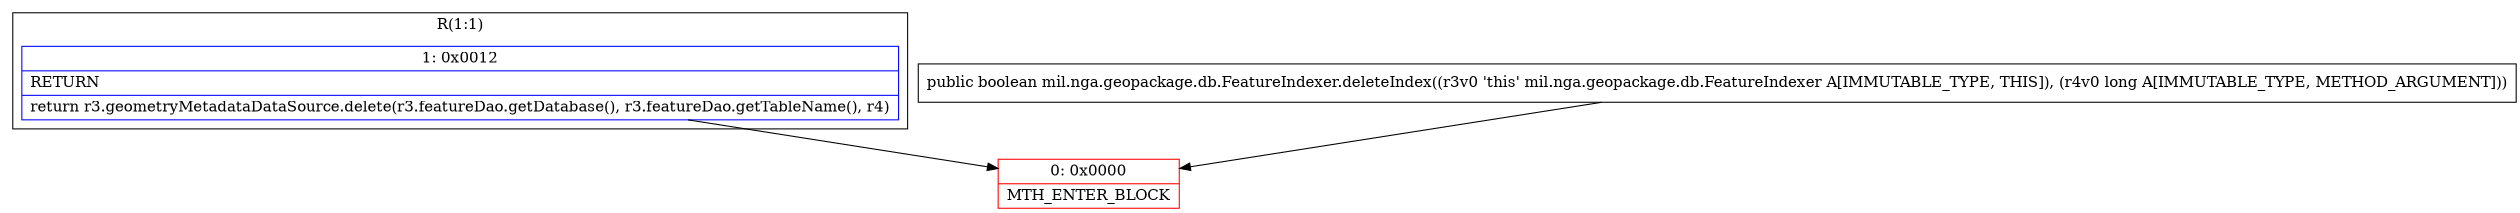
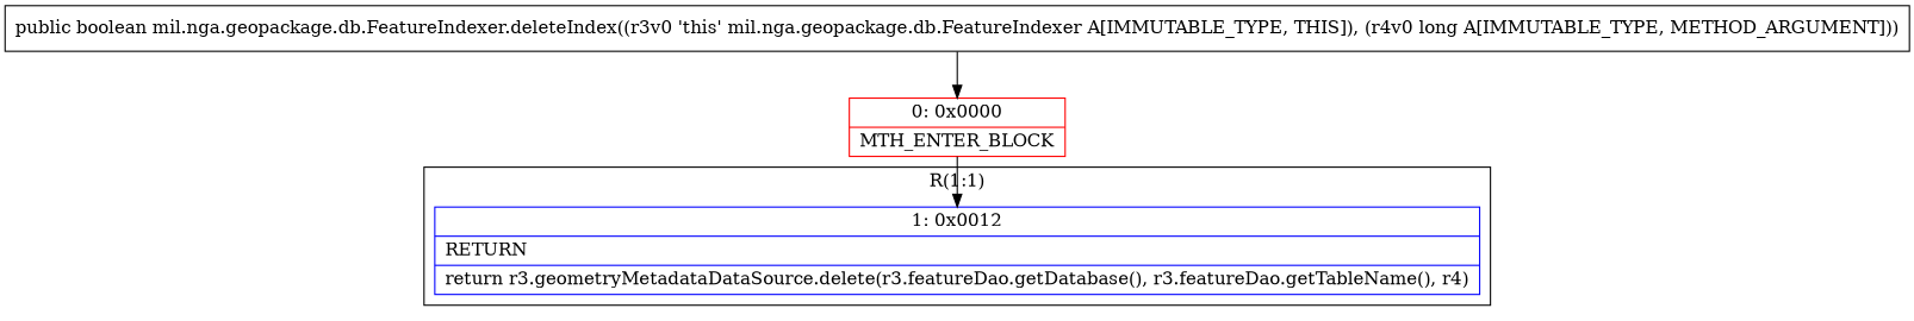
  digraph {
    node [shape=record]
    n1 [color=blue label="{1\:\ 0x0012|RETURN\l|return r3.geometryMetadataDataSource.delete(r3.featureDao.getDatabase(), r3.featureDao.getTableName(), r4)\l}"]
    n2 [color=red label="{0\:\ 0x0000|MTH_ENTER_BLOCK\l}"]
    n3 [label="{public boolean mil.nga.geopackage.db.FeatureIndexer.deleteIndex((r3v0 'this' mil.nga.geopackage.db.FeatureIndexer A[IMMUTABLE_TYPE, THIS]), (r4v0 long A[IMMUTABLE_TYPE, METHOD_ARGUMENT])) }"]
    subgraph cluster_1 {
      label="R(1:1)"
      n1
    }
-   n1 -> n2
+   n2 -> n1
    n3 -> n2
  }
